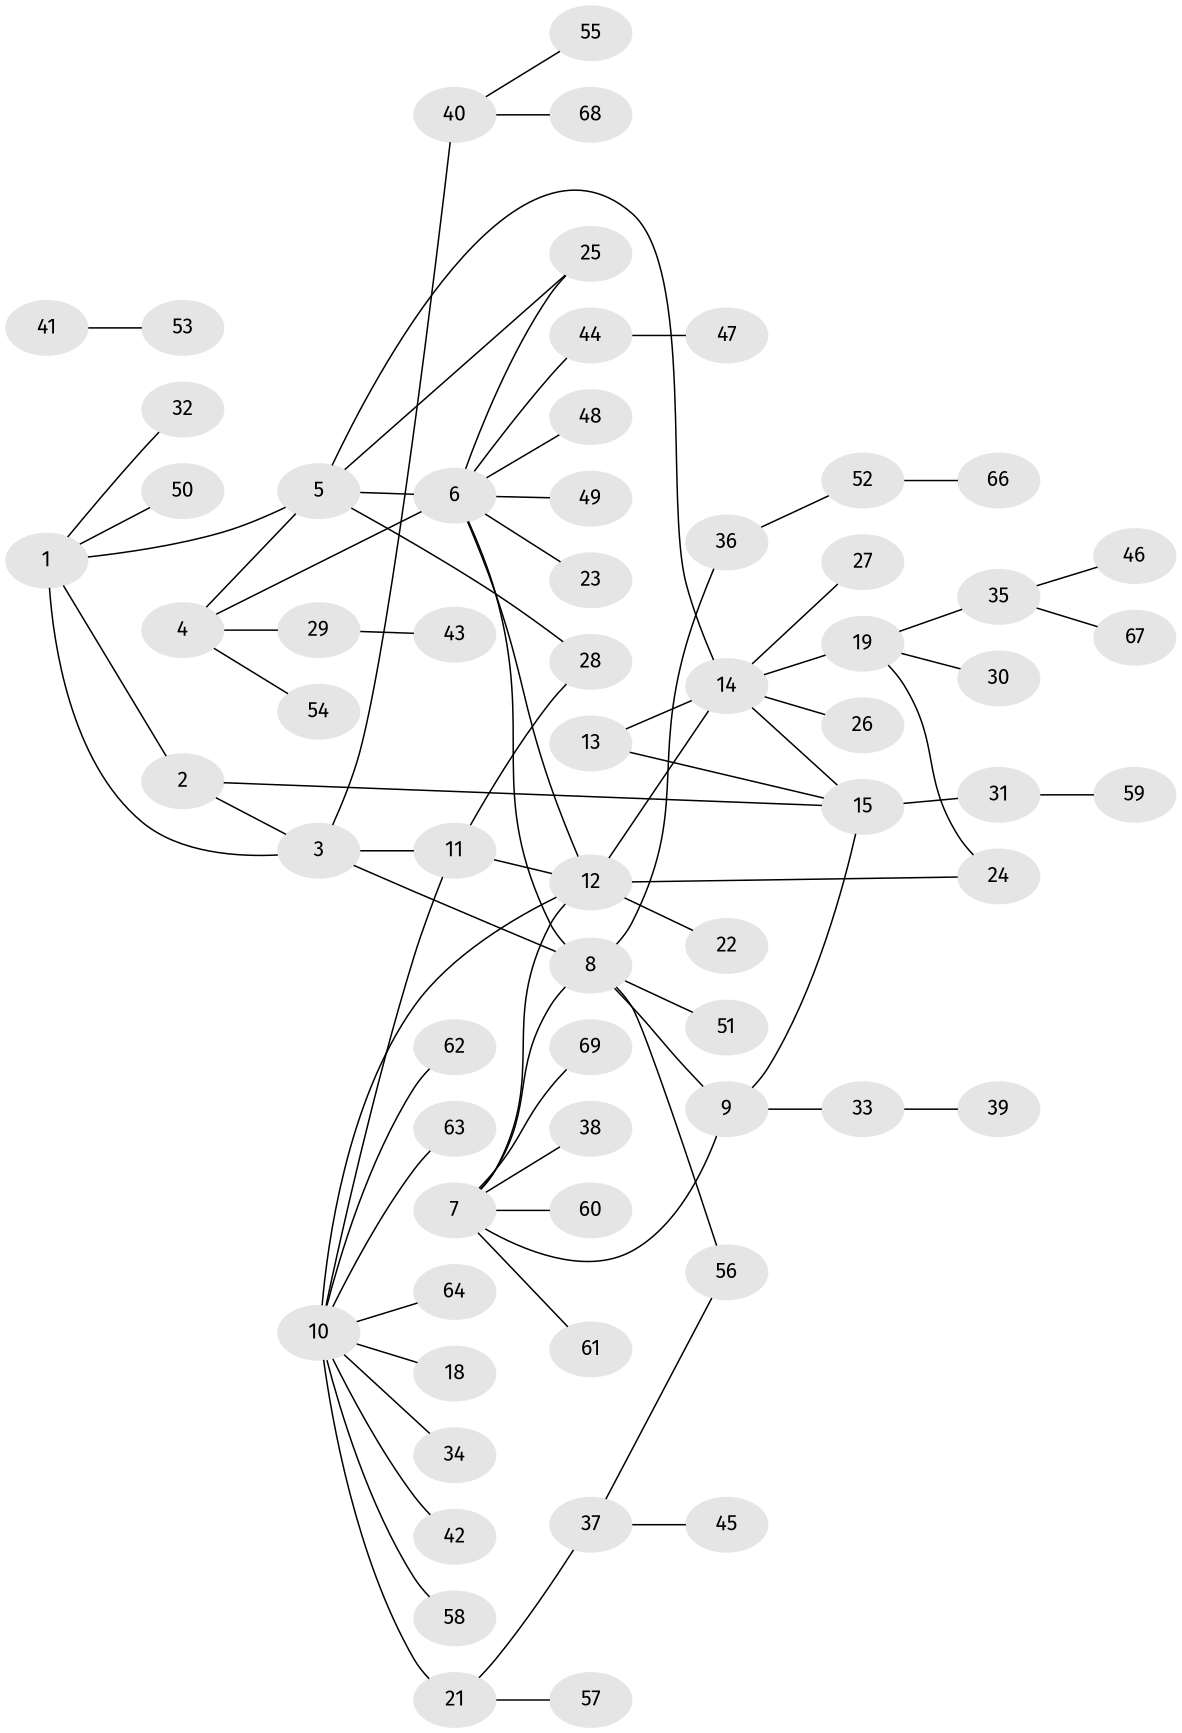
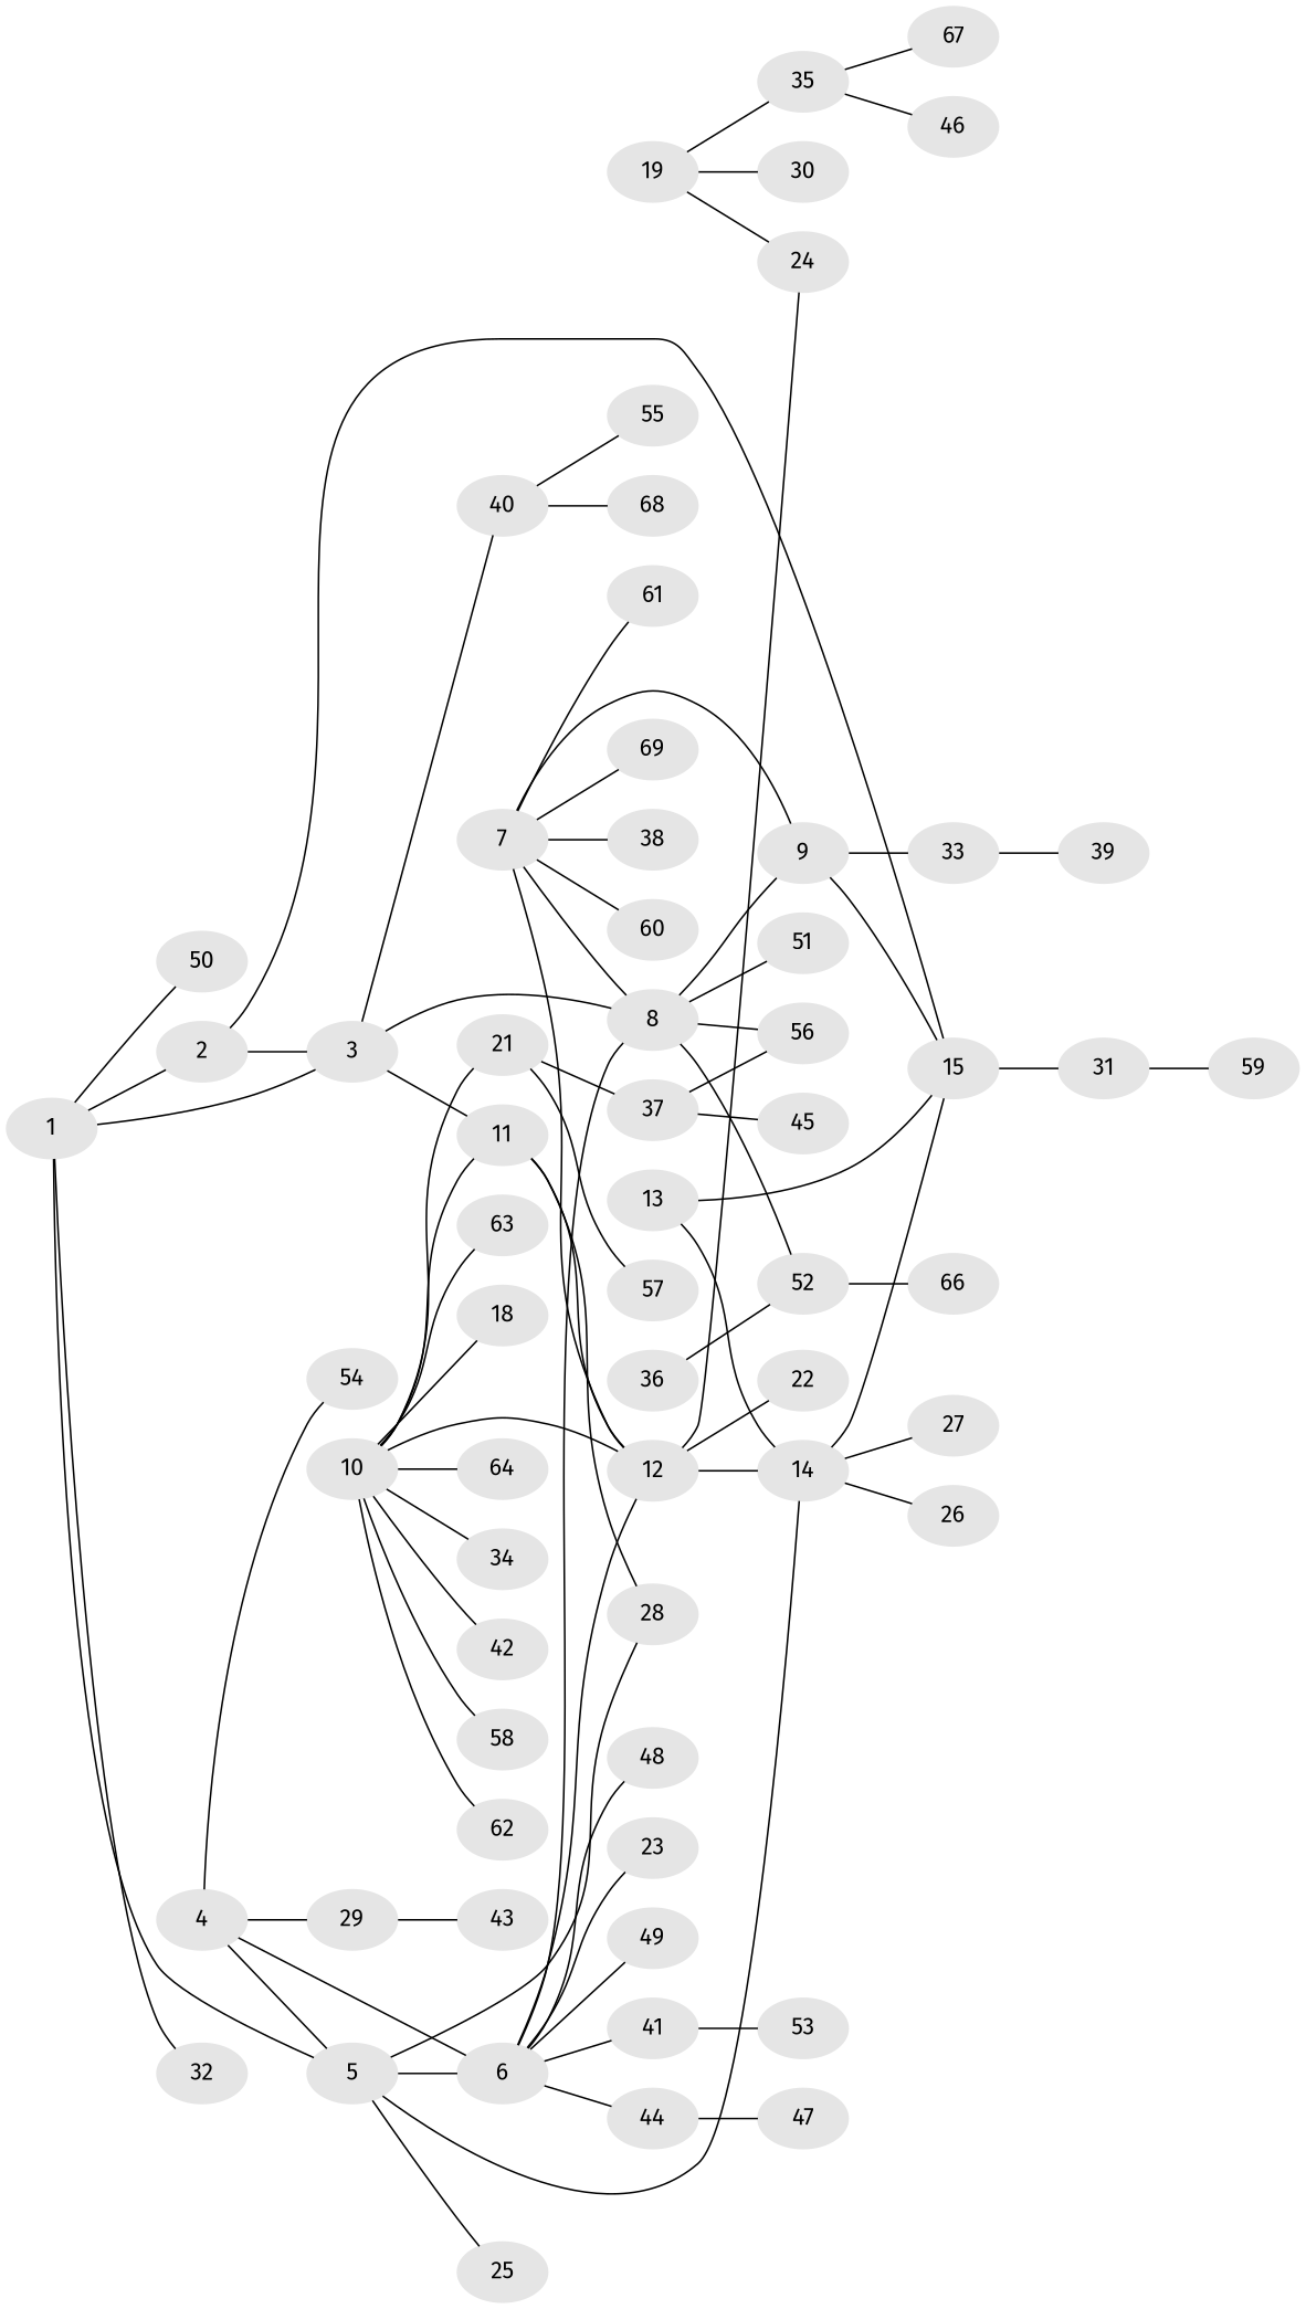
  graph {
    fontname="Fira Sans"
    rankdir=LR
    node [color=gray90 fontname="Fira Sans" style=filled]
    edge [fontname="Fira Sans"]
    1
    2
    3
    5
    32
    50
    15
    8
    11
    40
    6
    14
    25
    28
    31
    9
    36
    51
    56
    12
    55
    68
    4
    29
    54
    23
    41
    44
    48
    49
    43
    19
    26
    27
    22
    24
    53
    47
    7
    38
    60
    61
    69
    33
    52
    39
    10
    18
    21
    34
    42
    58
    62
    63
    64
    37
    57
    13
    30
    35
    59
    46
    67
    45
    66
    1 -- 2
    1 -- 3
    1 -- 5
    1 -- 32
    1 -- 50
    2 -- 3
    2 -- 15
    3 -- 8
    3 -- 11
    3 -- 40
    5 -- 6
    5 -- 14
    5 -- 25
    5 -- 28
    15 -- 31
    8 -- 9
-   8 -- 36
+   8 -- 52
    8 -- 51
    8 -- 56
    11 -- 28
    11 -- 12
    40 -- 55
    40 -- 68
    6 -- 8
    6 -- 12
    6 -- 23
-   6 -- 25
+   6 -- 41
    6 -- 44
    6 -- 48
    6 -- 49
    14 -- 15
-   14 -- 19
    14 -- 26
    14 -- 27
    31 -- 59
    9 -- 15
    9 -- 33
    36 -- 52
    12 -- 14
    12 -- 22
    12 -- 24
    4 -- 5
    4 -- 6
    4 -- 29
    4 -- 54
    29 -- 43
    41 -- 53
    44 -- 47
    19 -- 24
    19 -- 30
    19 -- 35
    7 -- 8
    7 -- 9
    7 -- 12
    7 -- 38
    7 -- 60
    7 -- 61
    7 -- 69
    33 -- 39
    52 -- 66
    10 -- 11
    10 -- 12
    10 -- 18
    10 -- 21
    10 -- 34
    10 -- 42
    10 -- 58
    10 -- 62
    10 -- 63
    10 -- 64
    21 -- 37
    21 -- 57
    37 -- 56
    37 -- 45
    13 -- 15
    13 -- 14
    35 -- 46
    35 -- 67
  }
